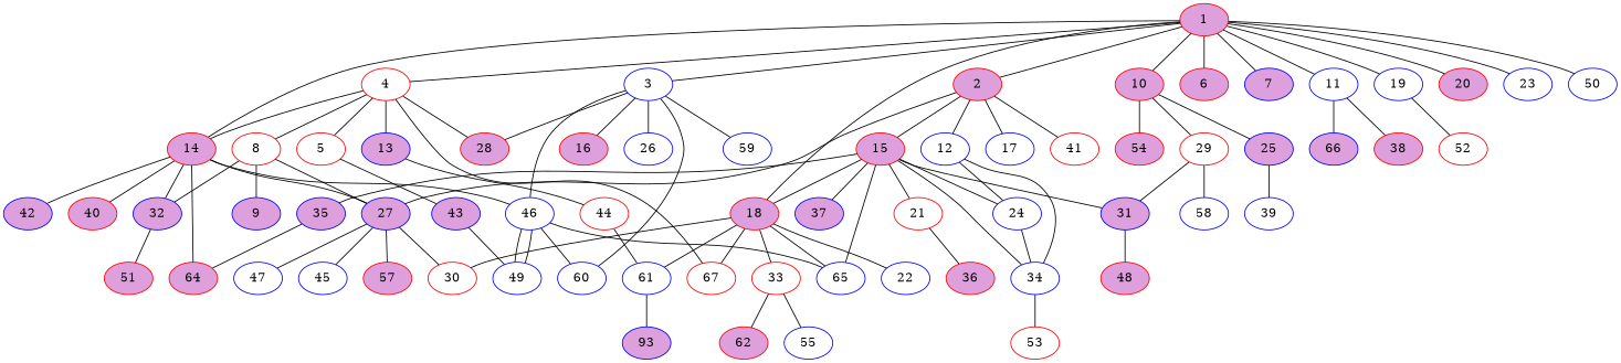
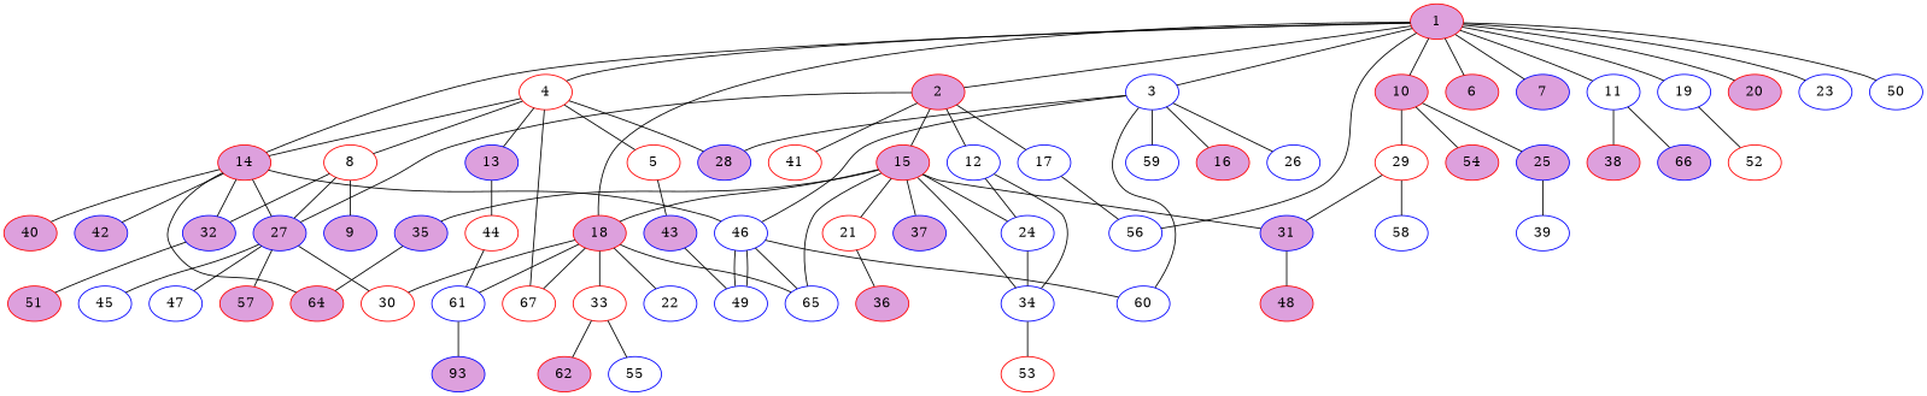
  graph {
    node [color=blue fillcolor=white style=filled]
    1 [color=red fillcolor=plum]
    2 [color=red fillcolor=plum]
    3
    4 [color=red]
    6 [color=red fillcolor=plum]
    7 [fillcolor=plum]
    10 [color=red fillcolor=plum]
    11
    14 [color=red fillcolor=plum]
    18 [color=red fillcolor=plum]
    19
    20 [color=red fillcolor=plum]
    23
    50
+   56
    12
    15 [color=red fillcolor=plum]
    17
    27 [fillcolor=plum]
    41 [color=red]
    16 [color=red fillcolor=plum]
    26
-   28 [color=red fillcolor=plum]
+   28 [fillcolor=plum]
    46
    59
    60
    5 [color=red]
    8 [color=red]
    13 [fillcolor=plum]
    67 [color=red]
    25 [fillcolor=plum]
    29 [color=red]
    54 [color=red fillcolor=plum]
    38 [color=red fillcolor=plum]
    66 [fillcolor=plum]
    32 [fillcolor=plum]
    40 [color=red fillcolor=plum]
    42 [fillcolor=plum]
    64 [color=red fillcolor=plum]
    65
    22
    30 [color=red]
    33 [color=red]
    61
    52 [color=red]
    24
    34
    21 [color=red]
    31 [fillcolor=plum]
    35 [fillcolor=plum]
    37 [fillcolor=plum]
    45
    47
    57 [color=red fillcolor=plum]
    49
    43 [fillcolor=plum]
    9 [fillcolor=plum]
    44 [color=red]
    51 [color=red fillcolor=plum]
    39
    58
    53 [color=red]
    36 [color=red fillcolor=plum]
    48 [color=red fillcolor=plum]
    55
    62 [color=red fillcolor=plum]
    n67 [fillcolor=plum label=93]
    1 -- 2
    1 -- 3
    1 -- 4
    1 -- 6
    1 -- 7
    1 -- 10
    1 -- 11
    1 -- 14
    1 -- 18
    1 -- 19
    1 -- 20
    1 -- 23
    1 -- 50
+   1 -- 56
    2 -- 12
    2 -- 15
    2 -- 17
    2 -- 27
    2 -- 41
    3 -- 16
    3 -- 26
    3 -- 28
    3 -- 46
    3 -- 59
    3 -- 60
    4 -- 14
    4 -- 28
    4 -- 5
    4 -- 8
    4 -- 13
    4 -- 67
    10 -- 25
    10 -- 29
    10 -- 54
    11 -- 38
    11 -- 66
    14 -- 27
    14 -- 46
    14 -- 32
    14 -- 40
    14 -- 42
    14 -- 64
    18 -- 67
    18 -- 65
    18 -- 22
    18 -- 30
    18 -- 33
    18 -- 61
    19 -- 52
    12 -- 24
    12 -- 34
    15 -- 18
    15 -- 65
    15 -- 24
    15 -- 34
    15 -- 21
    15 -- 31
    15 -- 35
    15 -- 37
+   17 -- 56
    27 -- 30
    27 -- 45
    27 -- 47
    27 -- 57
    46 -- 60
    46 -- 65
    46 -- 49
    46 -- 49
    5 -- 43
    8 -- 27
    8 -- 32
    8 -- 9
    13 -- 44
    25 -- 39
    29 -- 31
    29 -- 58
    32 -- 51
    33 -- 55
    33 -- 62
    61 -- n67
    24 -- 34
    34 -- 53
    21 -- 36
    31 -- 48
    35 -- 64
    43 -- 49
    44 -- 61
  }
